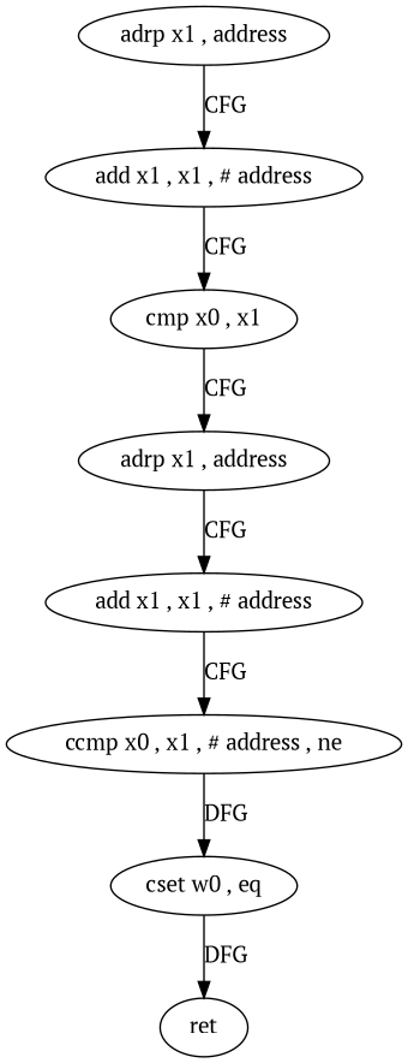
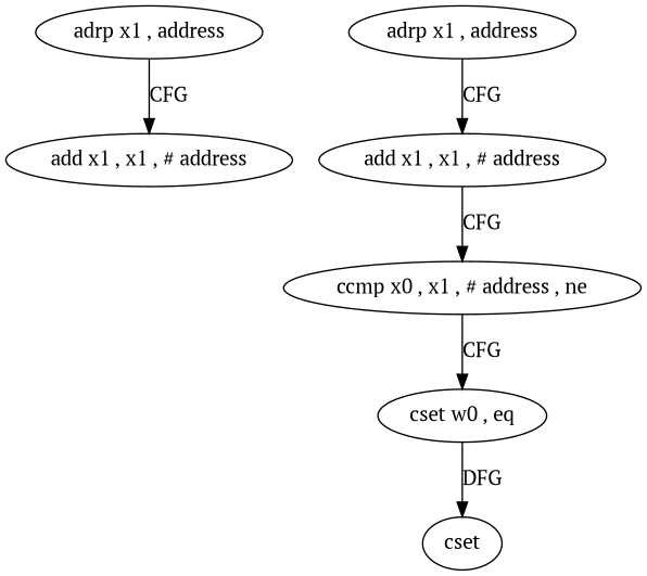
  digraph {
    fontname="PT Serif"
    node [fontname="PT Serif"]
    edge [fontname="PT Serif"]
    n1 [label="adrp x1 , address"]
    n2 [label="add x1 , x1 , # address"]
-   n3 [label="cmp x0 , x1"]
    n4 [label="adrp x1 , address"]
    n5 [label="add x1 , x1 , # address"]
    n6 [label="ccmp x0 , x1 , # address , ne"]
    n7 [label="cset w0 , eq"]
-   n8 [label=ret]
+   n8 [label=cset]
    n1 -> n2 [label=CFG]
-   n2 -> n3 [label=CFG]
-   n3 -> n4 [label=CFG]
    n4 -> n5 [label=CFG]
    n5 -> n6 [label=CFG]
-   n6 -> n7 [label=DFG]
+   n6 -> n7 [label=CFG]
    n7 -> n8 [label=DFG]
  }
